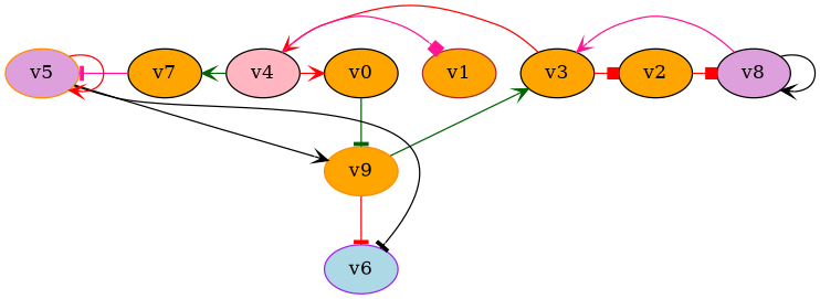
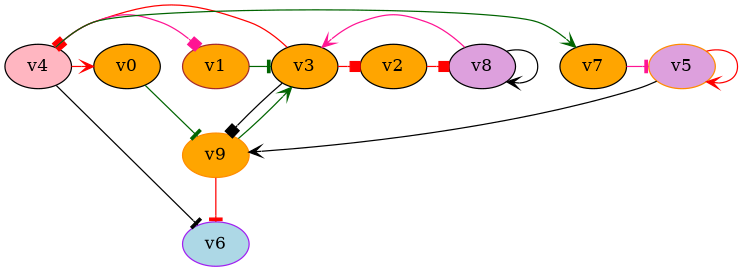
  digraph {
    node [color=black fillcolor=orange player=0 style=filled]
    edge [arrowhead=vee color=red]
    v9 [color=darkorange]
    v0
    v3
    v6 [color=purple fillcolor=lightblue]
    v1 [color=brown]
    v2 [player=1]
    v4 [fillcolor=lightpink]
    v8 [fillcolor=plum player=1]
    v7
    v5 [color=darkorange fillcolor=plum]
    v9 -> v3 [color=darkgreen constraint="time >= 1"]
    v9 -> v6 [arrowhead=tee]
    v0 -> v9 [arrowhead=tee color=darkgreen]
+   v3 -> v9 [arrowhead=box color=black]
    v3 -> v2 [arrowhead=box constraint="time == 8"]
-   v3 -> v4 [constraint="(time >= 2) && (time <= 21)"]
+   v3 -> v4 [arrowhead=box constraint="(time >= 2) && (time <= 21)"]
+   v1 -> v3 [arrowhead=tee color=darkgreen constraint="time >= 12"]
    v2 -> v8 [arrowhead=box constraint="time == 14"]
    v4 -> v0 [constraint="time >= 3"]
    v4 -> v1 [arrowhead=box color=deeppink constraint="time % 3 == 2"]
    v4 -> v7 [color=darkgreen constraint="time % 4 == 1"]
    v8 -> v3 [color=deeppink constraint="time % 2 == 0"]
    v8 -> v8 [color=black]
    v7 -> v5 [arrowhead=tee color=deeppink constraint="time % 2 == 1"]
    v5 -> v9 [color=black constraint="time <= 16"]
-   v5 -> v6 [arrowhead=tee color=black constraint="time == 4"]
+   v4 -> v6 [arrowhead=tee color=black constraint="time == 4"]
    v5 -> v5
  }
